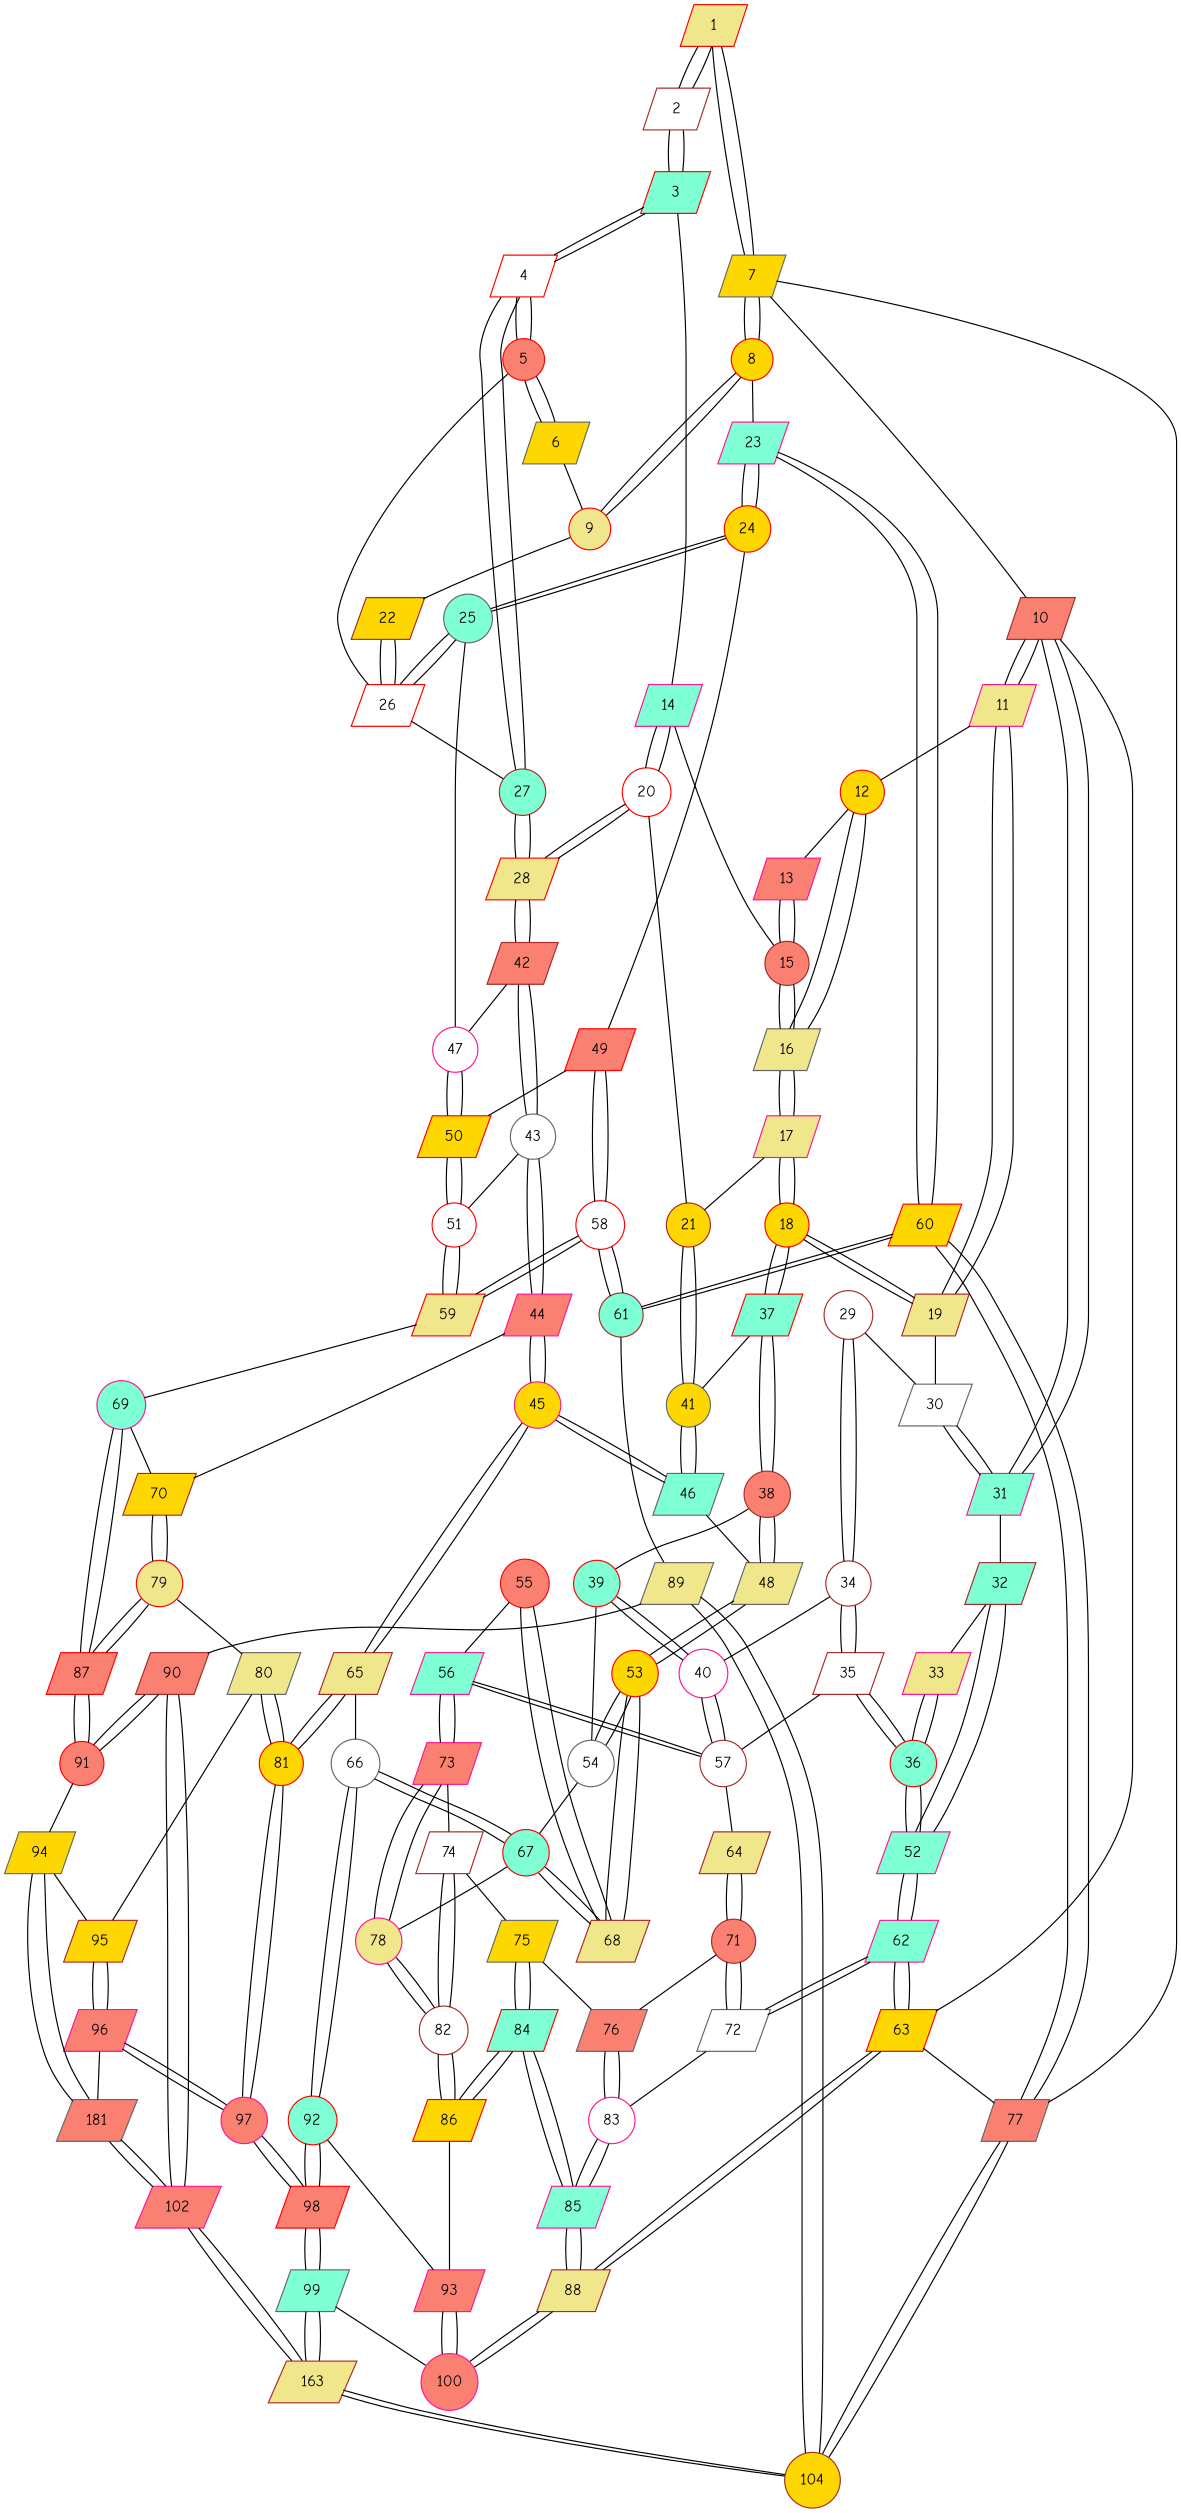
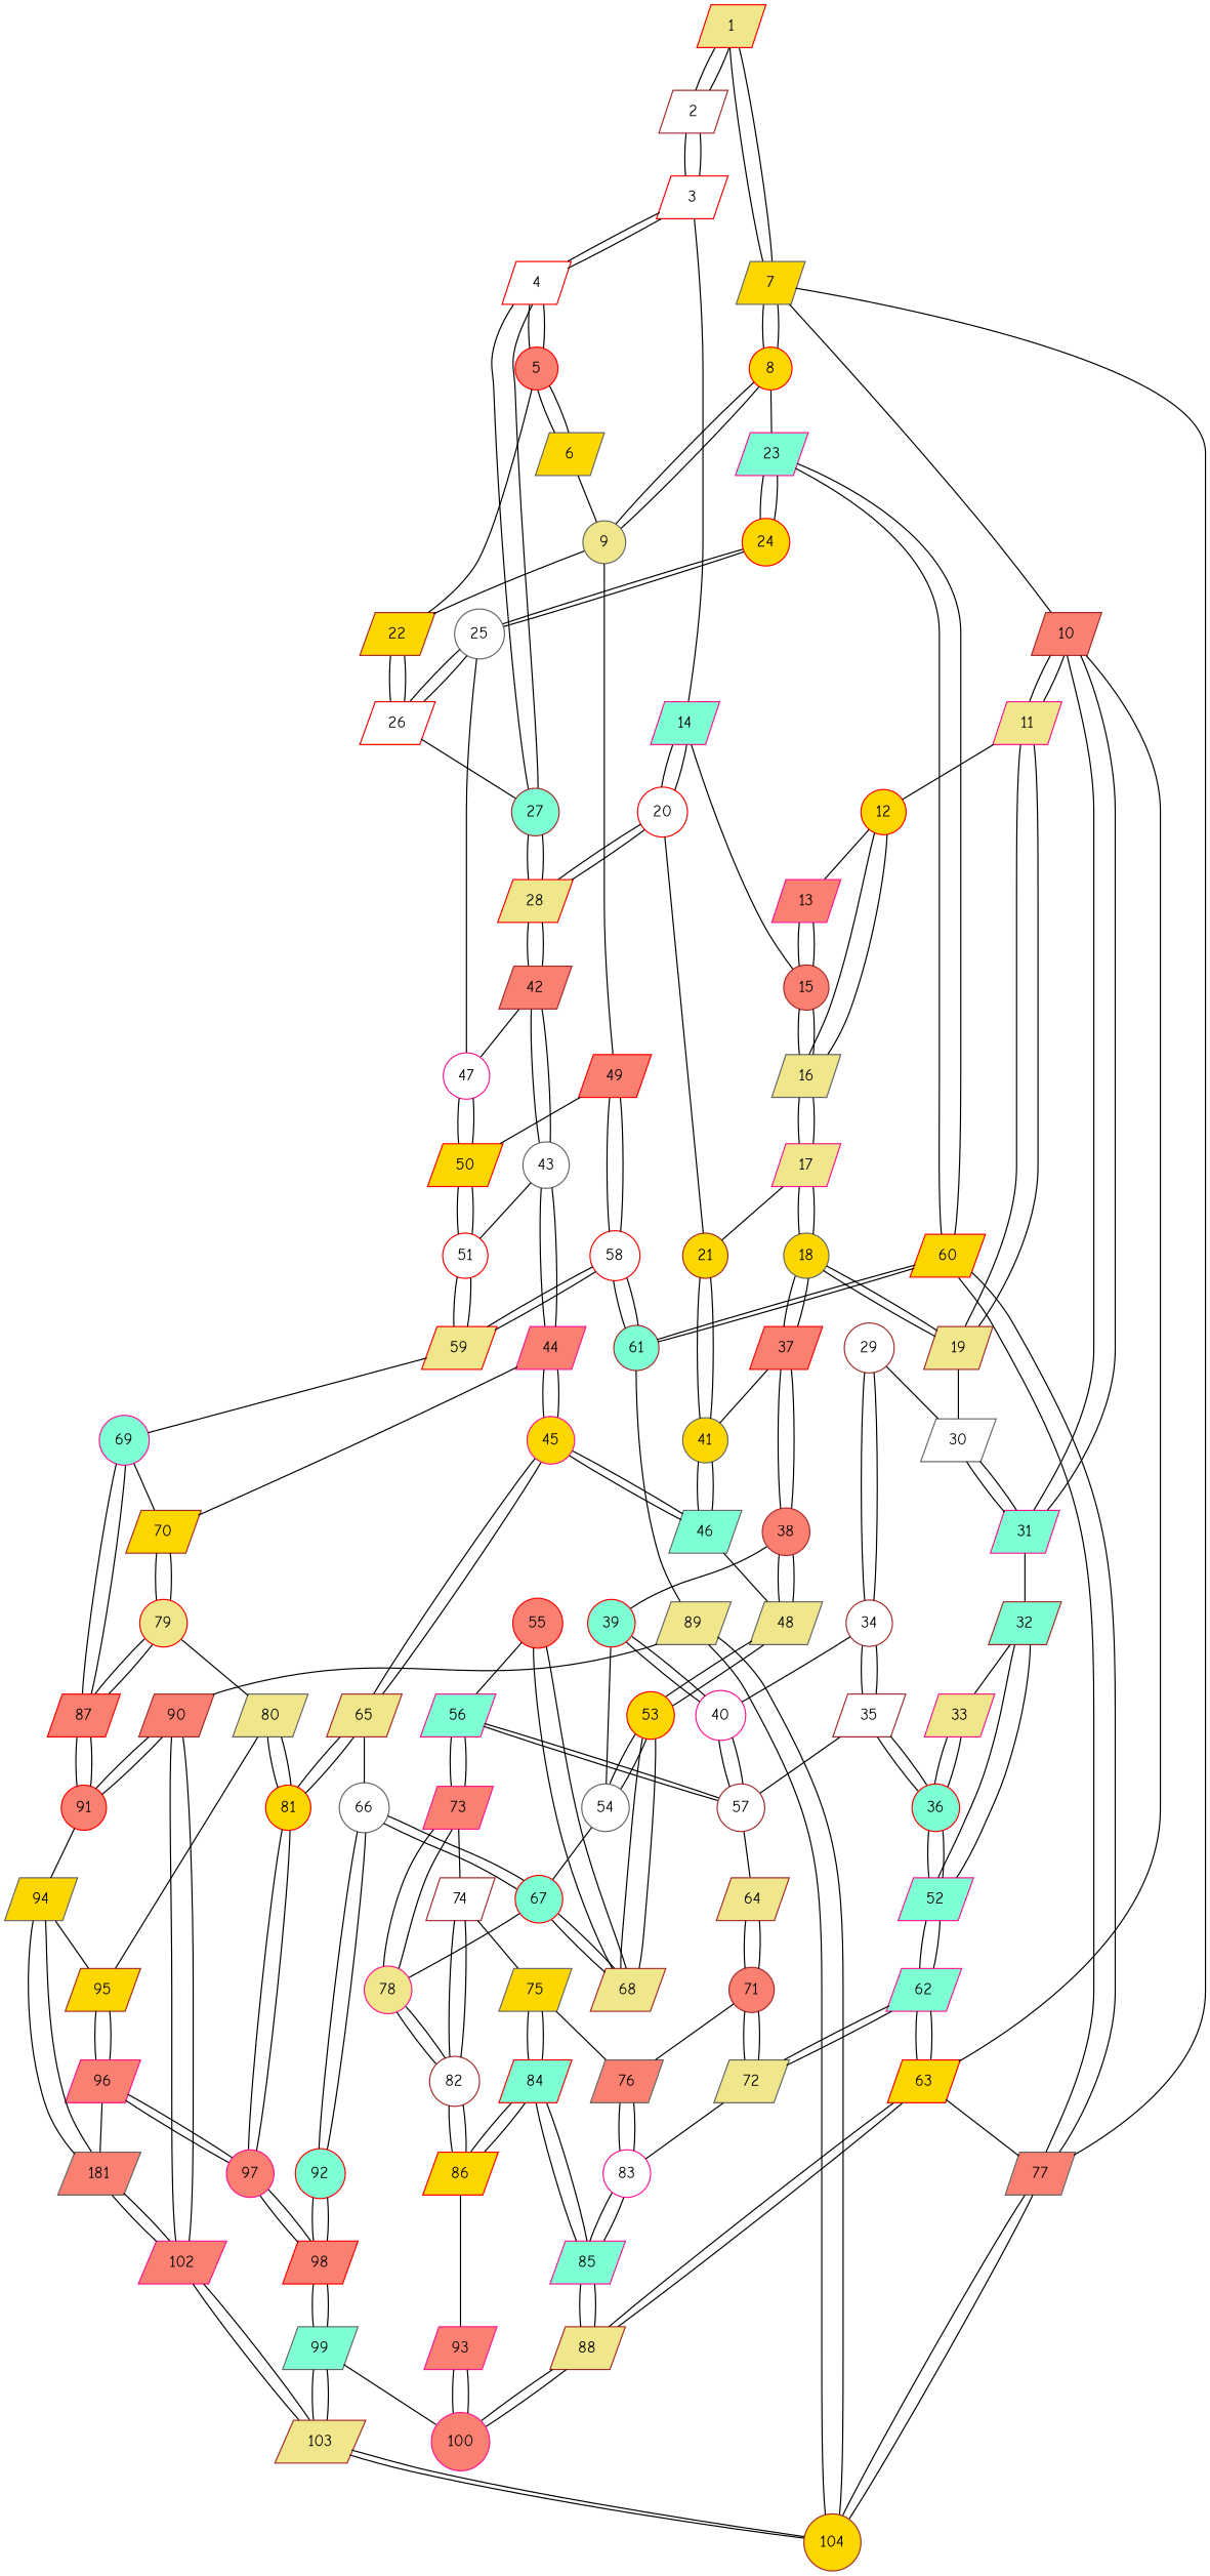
  graph {
    fontname="Comic Neue"
    node [color=red fillcolor=salmon fontname="Comic Neue" shape=parallelogram style=filled]
    edge [fontname="Comic Neue"]
    1 [fillcolor=khaki]
    2 [color=brown fillcolor=white]
    7 [color=gray40 fillcolor=gold]
-   3 [fillcolor=aquamarine]
+   3 [fillcolor=white]
    8 [fillcolor=gold shape=circle]
    10 [color=brown]
    77 [color=gray40]
    4 [fillcolor=white]
    14 [color=deeppink fillcolor=aquamarine]
    5 [shape=circle]
    27 [color=brown fillcolor=aquamarine shape=circle]
    15 [color=brown shape=circle]
    20 [fillcolor=white shape=circle]
    6 [color=gray40 fillcolor=gold]
    22 [color=brown fillcolor=gold]
    28 [fillcolor=khaki]
-   9 [fillcolor=khaki shape=circle]
+   9 [color=gray40 fillcolor=khaki shape=circle]
    26 [fillcolor=white]
    23 [color=deeppink fillcolor=aquamarine]
    11 [color=deeppink fillcolor=khaki]
    31 [color=deeppink fillcolor=aquamarine]
    63 [fillcolor=gold]
    104 [color=brown fillcolor=gold shape=circle]
    24 [fillcolor=gold shape=circle]
    60 [fillcolor=gold]
    12 [fillcolor=gold shape=circle]
    19 [color=brown fillcolor=khaki]
    32 [color=brown fillcolor=aquamarine]
    88 [color=brown fillcolor=khaki]
    13 [color=deeppink]
    16 [color=gray40 fillcolor=khaki]
    30 [color=gray40 fillcolor=white]
    17 [color=deeppink fillcolor=khaki]
    21 [color=brown fillcolor=gold shape=circle]
-   18 [fillcolor=gold shape=circle]
-   37 [fillcolor=aquamarine]
+   18 [color=gray40 fillcolor=gold shape=circle]
+   37
    41 [color=gray40 fillcolor=gold shape=circle]
    38 [color=brown shape=circle]
    42 [color=brown]
    46 [color=gray40 fillcolor=aquamarine]
-   25 [color=gray40 fillcolor=aquamarine shape=circle]
+   25 [color=gray40 fillcolor=white shape=circle]
    49
    61 [color=brown fillcolor=aquamarine shape=circle]
    47 [color=deeppink fillcolor=white shape=circle]
    50 [fillcolor=gold]
    58 [fillcolor=white shape=circle]
    43 [color=gray40 fillcolor=white shape=circle]
    29 [color=brown fillcolor=white shape=circle]
    34 [color=brown fillcolor=white shape=circle]
    35 [color=brown fillcolor=white]
    40 [color=deeppink fillcolor=white shape=circle]
    33 [color=deeppink fillcolor=khaki]
    52 [color=deeppink fillcolor=aquamarine]
    36 [fillcolor=aquamarine shape=circle]
    62 [color=deeppink fillcolor=aquamarine]
    57 [color=brown fillcolor=white shape=circle]
    64 [color=brown fillcolor=khaki]
    71 [color=brown shape=circle]
    39 [fillcolor=aquamarine shape=circle]
    48 [color=gray40 fillcolor=khaki]
    54 [color=gray40 fillcolor=white shape=circle]
    53 [fillcolor=gold shape=circle]
    67 [fillcolor=aquamarine shape=circle]
    44 [color=deeppink]
    51 [fillcolor=white shape=circle]
    45 [color=deeppink fillcolor=gold shape=circle]
    70 [color=brown fillcolor=gold]
    59 [fillcolor=khaki]
    65 [color=brown fillcolor=khaki]
    79 [fillcolor=khaki shape=circle]
    66 [color=gray40 fillcolor=white shape=circle]
    81 [fillcolor=gold shape=circle]
    68 [color=brown fillcolor=khaki]
    69 [color=deeppink fillcolor=aquamarine shape=circle]
-   72 [color=gray40 fillcolor=white]
+   72 [color=gray40 fillcolor=khaki]
    55 [shape=circle]
    56 [color=deeppink fillcolor=aquamarine]
    73 [color=deeppink]
    78 [color=deeppink fillcolor=khaki shape=circle]
    74 [color=brown fillcolor=white]
    89 [color=gray40 fillcolor=khaki]
    87
    90 [color=brown]
    83 [color=deeppink fillcolor=white shape=circle]
    100 [color=deeppink shape=circle]
    76 [color=gray40]
    92 [fillcolor=aquamarine shape=circle]
    97 [color=deeppink shape=circle]
    93 [color=deeppink]
    98
    82 [color=brown fillcolor=white shape=circle]
    91 [shape=circle]
    80 [color=gray40 fillcolor=khaki]
    85 [color=deeppink fillcolor=aquamarine]
    75 [color=gray40 fillcolor=gold]
    84 [fillcolor=aquamarine]
    86 [fillcolor=gold]
    95 [color=brown fillcolor=gold]
    96 [color=deeppink]
    94 [color=gray40 fillcolor=gold]
    102 [color=deeppink]
-   103 [color=brown fillcolor=khaki label=163]
+   103 [color=brown fillcolor=khaki]
    n103 [color=gray40 label=181]
    99 [color=gray40 fillcolor=aquamarine]
    1 -- 2
    1 -- 2
    1 -- 7
    1 -- 7
    2 -- 3
    2 -- 3
    7 -- 8
    7 -- 8
    7 -- 10
    7 -- 77
    3 -- 4
    3 -- 4
    3 -- 14
    8 -- 9
    8 -- 9
    8 -- 23
    10 -- 11
    10 -- 11
    10 -- 31
    10 -- 31
    10 -- 63
    77 -- 104
    77 -- 104
    4 -- 5
    4 -- 5
    4 -- 27
    4 -- 27
    14 -- 15
    14 -- 20
    14 -- 20
    5 -- 6
    5 -- 6
-   5 -- 26
+   5 -- 22
    27 -- 28
    27 -- 28
    15 -- 16
    15 -- 16
    20 -- 28
    20 -- 28
    20 -- 21
    6 -- 9
    22 -- 26
    22 -- 26
    28 -- 42
    28 -- 42
    9 -- 22
    26 -- 27
    23 -- 24
    23 -- 24
    23 -- 60
    23 -- 60
    11 -- 12
    11 -- 19
    11 -- 19
    31 -- 32
    63 -- 77
    63 -- 88
    63 -- 88
    24 -- 25
    24 -- 25
-   24 -- 49
+   9 -- 49
    60 -- 77
    60 -- 77
    60 -- 61
    60 -- 61
    12 -- 13
    12 -- 16
    12 -- 16
    19 -- 30
    32 -- 33
    32 -- 52
    32 -- 52
    88 -- 100
    88 -- 100
    13 -- 15
    13 -- 15
    16 -- 17
    16 -- 17
    30 -- 31
    30 -- 31
    17 -- 21
    17 -- 18
    17 -- 18
    21 -- 41
    21 -- 41
    18 -- 19
    18 -- 19
    18 -- 37
    18 -- 37
    37 -- 41
    37 -- 38
    37 -- 38
    41 -- 46
    41 -- 46
    38 -- 39
    38 -- 48
    38 -- 48
    42 -- 47
    42 -- 43
    42 -- 43
    46 -- 48
    25 -- 26
    25 -- 26
    25 -- 47
    49 -- 50
    49 -- 58
    49 -- 58
    61 -- 89
    47 -- 50
    47 -- 50
    50 -- 51
    50 -- 51
    58 -- 61
    58 -- 61
    58 -- 59
    58 -- 59
    43 -- 44
    43 -- 44
    43 -- 51
    29 -- 30
    29 -- 34
    29 -- 34
    34 -- 35
    34 -- 35
    34 -- 40
    35 -- 36
    35 -- 36
    35 -- 57
    40 -- 57
    40 -- 57
    33 -- 36
    33 -- 36
    52 -- 62
    52 -- 62
    36 -- 52
    36 -- 52
    62 -- 63
    62 -- 63
    62 -- 72
    62 -- 72
    57 -- 64
    64 -- 71
    64 -- 71
    71 -- 72
    71 -- 72
    71 -- 76
    39 -- 40
    39 -- 40
    39 -- 54
    48 -- 53
    48 -- 53
    54 -- 67
    53 -- 54
    53 -- 54
    53 -- 68
    53 -- 68
    67 -- 68
    67 -- 68
    67 -- 78
    44 -- 45
    44 -- 45
    44 -- 70
    51 -- 59
    51 -- 59
    45 -- 46
    45 -- 46
    45 -- 65
    45 -- 65
    70 -- 79
    70 -- 79
    59 -- 69
    65 -- 66
    65 -- 81
    65 -- 81
    79 -- 87
    79 -- 87
    79 -- 80
    66 -- 67
    66 -- 67
    66 -- 92
    66 -- 92
    81 -- 97
    81 -- 97
    69 -- 70
    69 -- 87
    69 -- 87
    72 -- 83
    55 -- 68
    55 -- 68
    55 -- 56
    56 -- 57
    56 -- 57
    56 -- 73
    56 -- 73
    73 -- 78
    73 -- 78
    73 -- 74
    78 -- 82
    78 -- 82
    74 -- 82
    74 -- 82
    74 -- 75
    89 -- 104
    89 -- 104
    89 -- 90
    87 -- 91
    87 -- 91
    90 -- 91
    90 -- 91
    90 -- 102
    90 -- 102
    83 -- 85
    83 -- 85
    76 -- 83
    76 -- 83
-   92 -- 93
    92 -- 98
    92 -- 98
    97 -- 98
    97 -- 98
    93 -- 100
    93 -- 100
    98 -- 99
    98 -- 99
    82 -- 86
    82 -- 86
    91 -- 94
    80 -- 81
    80 -- 81
    80 -- 95
    85 -- 88
    85 -- 88
    75 -- 76
    75 -- 84
    75 -- 84
    84 -- 85
    84 -- 85
    84 -- 86
    84 -- 86
    86 -- 93
    95 -- 96
    95 -- 96
    96 -- 97
    96 -- 97
    96 -- n103
    94 -- 95
    94 -- n103
    94 -- n103
    102 -- 103
    102 -- 103
    103 -- 104
    103 -- 104
    n103 -- 102
    n103 -- 102
    99 -- 100
    99 -- 103
    99 -- 103
  }
